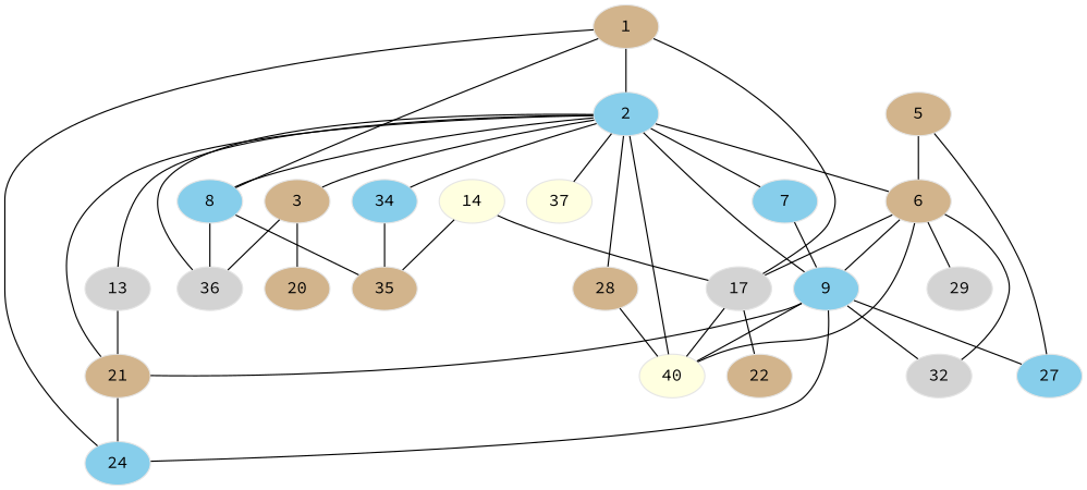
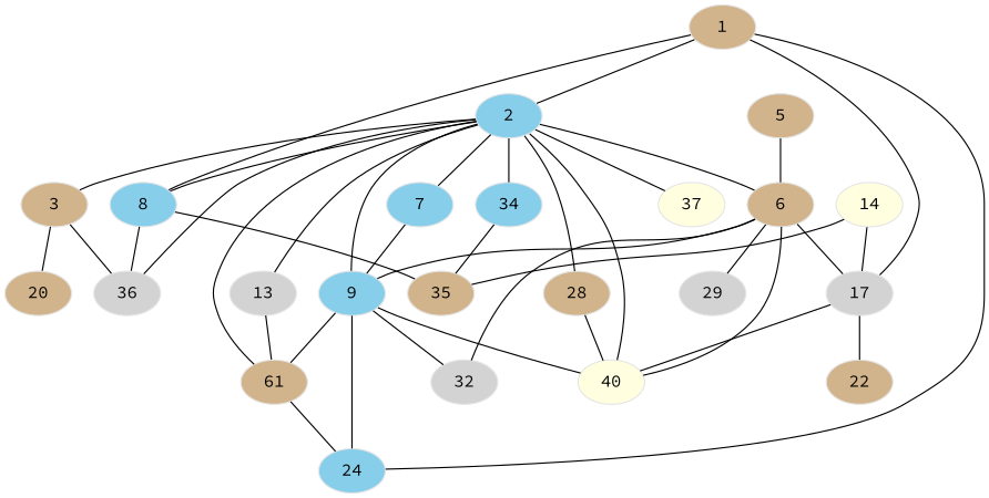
  graph {
    fontname="Source Code Pro"
    node [color=gray90 fillcolor=tan fontname="Source Code Pro" style=filled]
    edge [fontname="Source Code Pro" weight=1.0]
    2 [fillcolor=skyblue]
    1
    8 [fillcolor=skyblue]
    17 [fillcolor=lightgrey]
    24 [fillcolor=skyblue]
    3
    6
    7 [fillcolor=skyblue]
    9 [fillcolor=skyblue]
    13 [fillcolor=lightgrey]
-   21
+   21 [label=61]
    28
    34 [fillcolor=skyblue]
    36 [fillcolor=lightgrey]
    37 [fillcolor=lightyellow]
    40 [fillcolor=lightyellow]
    35
    22
    20
    29 [fillcolor=lightgrey]
    32 [fillcolor=lightgrey]
-   27 [fillcolor=skyblue]
    5
    14 [fillcolor=lightyellow]
    2 -- 8 [weight=2.0]
    2 -- 3
    2 -- 6
    2 -- 7 [weight=2.0]
    2 -- 9 [weight=3.0]
    2 -- 13
    2 -- 21
    2 -- 28 [weight=2.0]
    2 -- 34 [weight=3.0]
    2 -- 36
    2 -- 37
    2 -- 40 [weight=3.0]
    1 -- 2 [weight=2.0]
    1 -- 8
    1 -- 17 [weight=2.0]
    1 -- 24
    8 -- 36
    8 -- 35
    17 -- 40
    17 -- 22
    3 -- 36
    3 -- 20
    6 -- 17 [weight=2.0]
    6 -- 9 [weight=3.0]
    6 -- 40
    6 -- 29
    6 -- 32
    7 -- 9
    9 -- 24
    9 -- 21
    9 -- 40 [weight=3.0]
    9 -- 32
-   9 -- 27
    13 -- 21
    21 -- 24
    28 -- 40 [weight=2.0]
    34 -- 35
    5 -- 6 [weight=2.0]
-   5 -- 27
    14 -- 17
    14 -- 35
  }
